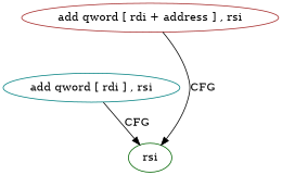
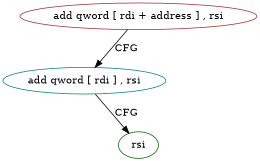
  digraph {
    n1 [color=brown label="add qword [ rdi + address ] , rsi"]
    n2 [color=teal label="add qword [ rdi ] , rsi"]
    n3 [color=darkgreen label=rsi]
-   n1 -> n3 [label=CFG]
+   n1 -> n2 [label=CFG]
    n2 -> n3 [label=CFG]
  }
